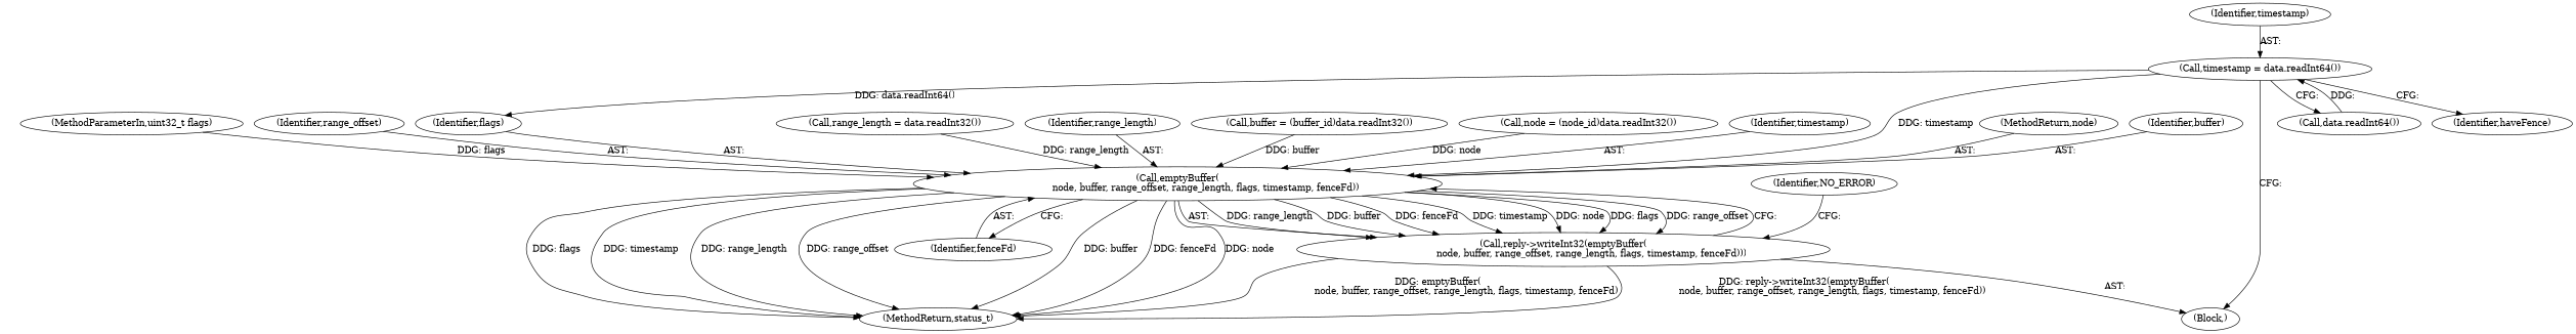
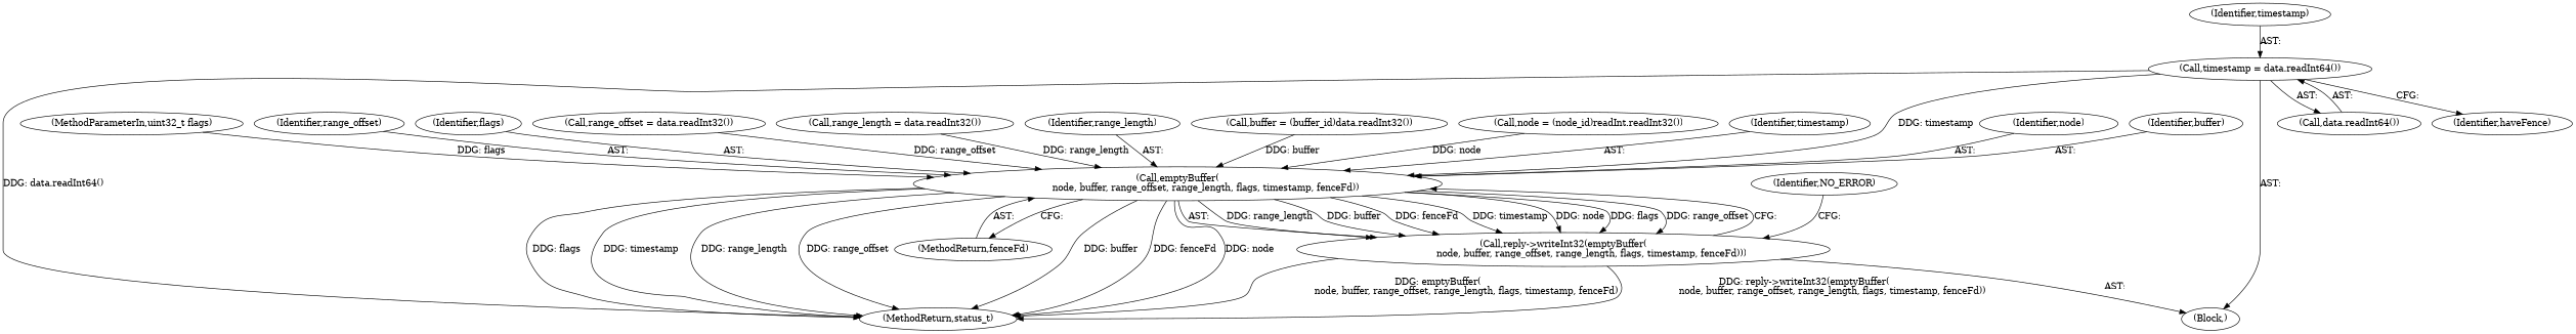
  digraph {
    n1 [label="(Call,timestamp = data.readInt64())"]
    n2 [label="(Call,emptyBuffer(\n                    node, buffer, range_offset, range_length, flags, timestamp, fenceFd))"]
    n3 [label="(Block,)"]
    n4 [label="(Call,data.readInt64())"]
    n5 [label="(MethodReturn,status_t)"]
    n6 [label="(Identifier,haveFence)"]
    n7 [label="(Call,reply->writeInt32(emptyBuffer(\n                    node, buffer, range_offset, range_length, flags, timestamp, fenceFd)))"]
-   n8 [label="(Identifier,fenceFd)"]
+   n8 [label="(MethodReturn,fenceFd)"]
    n9 [label="(Identifier,NO_ERROR)"]
-   n10 [label="(MethodReturn,node)"]
+   n10 [label="(Identifier,node)"]
    n11 [label="(Identifier,buffer)"]
    n12 [label="(MethodParameterIn,uint32_t flags)"]
    n13 [label="(Identifier,range_offset)"]
    n14 [label="(Identifier,flags)"]
+   n15 [label="(Call,range_offset = data.readInt32())"]
    n16 [label="(Call,range_length = data.readInt32())"]
    n17 [label="(Identifier,timestamp)"]
    n18 [label="(Identifier,range_length)"]
    n19 [label="(Call,buffer = (buffer_id)data.readInt32())"]
-   n20 [label="(Call,node = (node_id)data.readInt32())"]
+   n20 [label="(Call,node = (node_id)readInt.readInt32())"]
    n21 [label="(Identifier,timestamp)"]
    n1 -> n2 [label="DDG: timestamp"]
-   n1 -> n3 [label="CFG: "]
-   n1 -> n4 [label="CFG: "]
-   n1 -> n14 [label="DDG: data.readInt64()"]
+   n1 -> n3 [label="AST: "]
+   n1 -> n4 [label="AST: "]
+   n1 -> n5 [label="DDG: data.readInt64()"]
    n1 -> n6 [label="CFG: "]
    n2 -> n5 [label="DDG: flags"]
    n2 -> n5 [label="DDG: timestamp"]
    n2 -> n5 [label="DDG: range_length"]
    n2 -> n5 [label="DDG: range_offset"]
    n2 -> n5 [label="DDG: buffer"]
    n2 -> n5 [label="DDG: fenceFd"]
    n2 -> n5 [label="DDG: node"]
    n2 -> n7 [label="AST: "]
    n2 -> n7 [label="DDG: range_length"]
    n2 -> n7 [label="DDG: buffer"]
    n2 -> n7 [label="DDG: fenceFd"]
    n2 -> n7 [label="DDG: timestamp"]
    n2 -> n7 [label="DDG: node"]
    n2 -> n7 [label="DDG: flags"]
    n2 -> n7 [label="DDG: range_offset"]
    n2 -> n8 [label="CFG: "]
-   n4 -> n1 [label="DDG: "]
+   n4 -> n1 [label="AST: "]
    n7 -> n2 [label="CFG: "]
    n7 -> n3 [label="AST: "]
    n7 -> n5 [label="DDG: emptyBuffer(\n                    node, buffer, range_offset, range_length, flags, timestamp, fenceFd)"]
    n7 -> n5 [label="DDG: reply->writeInt32(emptyBuffer(\n                    node, buffer, range_offset, range_length, flags, timestamp, fenceFd))"]
    n8 -> n2 [label="AST: "]
    n9 -> n7 [label="CFG: "]
    n10 -> n2 [label="AST: "]
    n11 -> n2 [label="AST: "]
    n12 -> n2 [label="DDG: flags"]
    n13 -> n2 [label="AST: "]
    n14 -> n2 [label="AST: "]
+   n15 -> n2 [label="DDG: range_offset"]
    n16 -> n2 [label="DDG: range_length"]
    n17 -> n1 [label="AST: "]
    n18 -> n2 [label="AST: "]
    n19 -> n2 [label="DDG: buffer"]
    n20 -> n2 [label="DDG: node"]
    n21 -> n2 [label="AST: "]
  }
